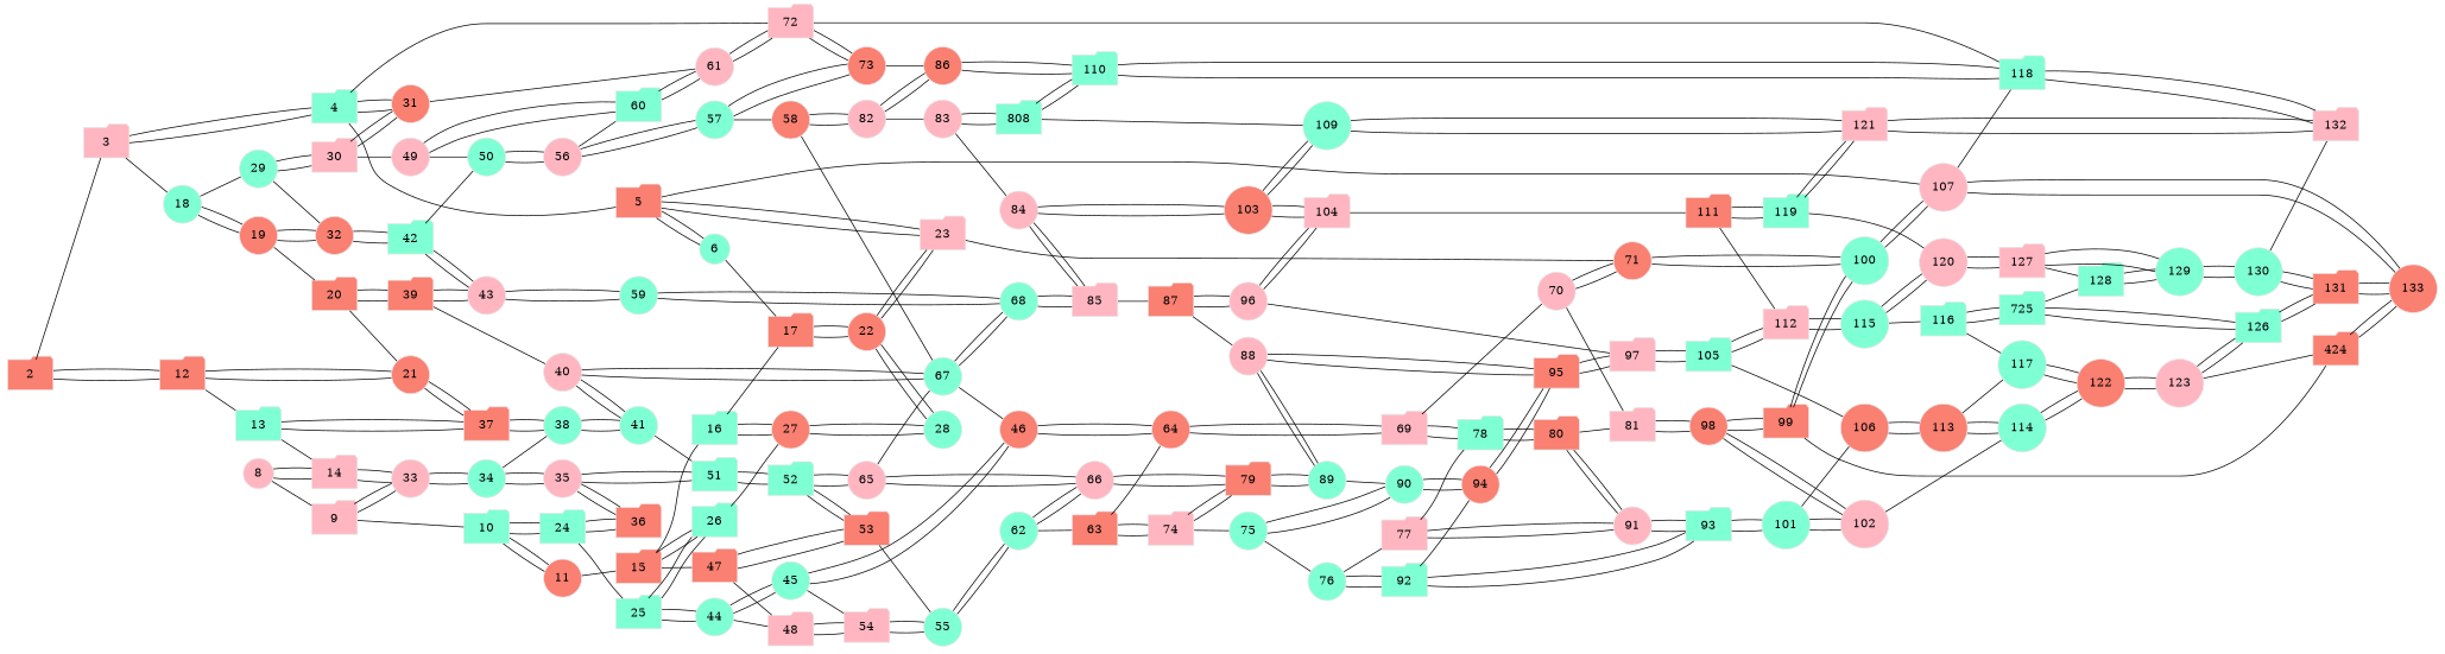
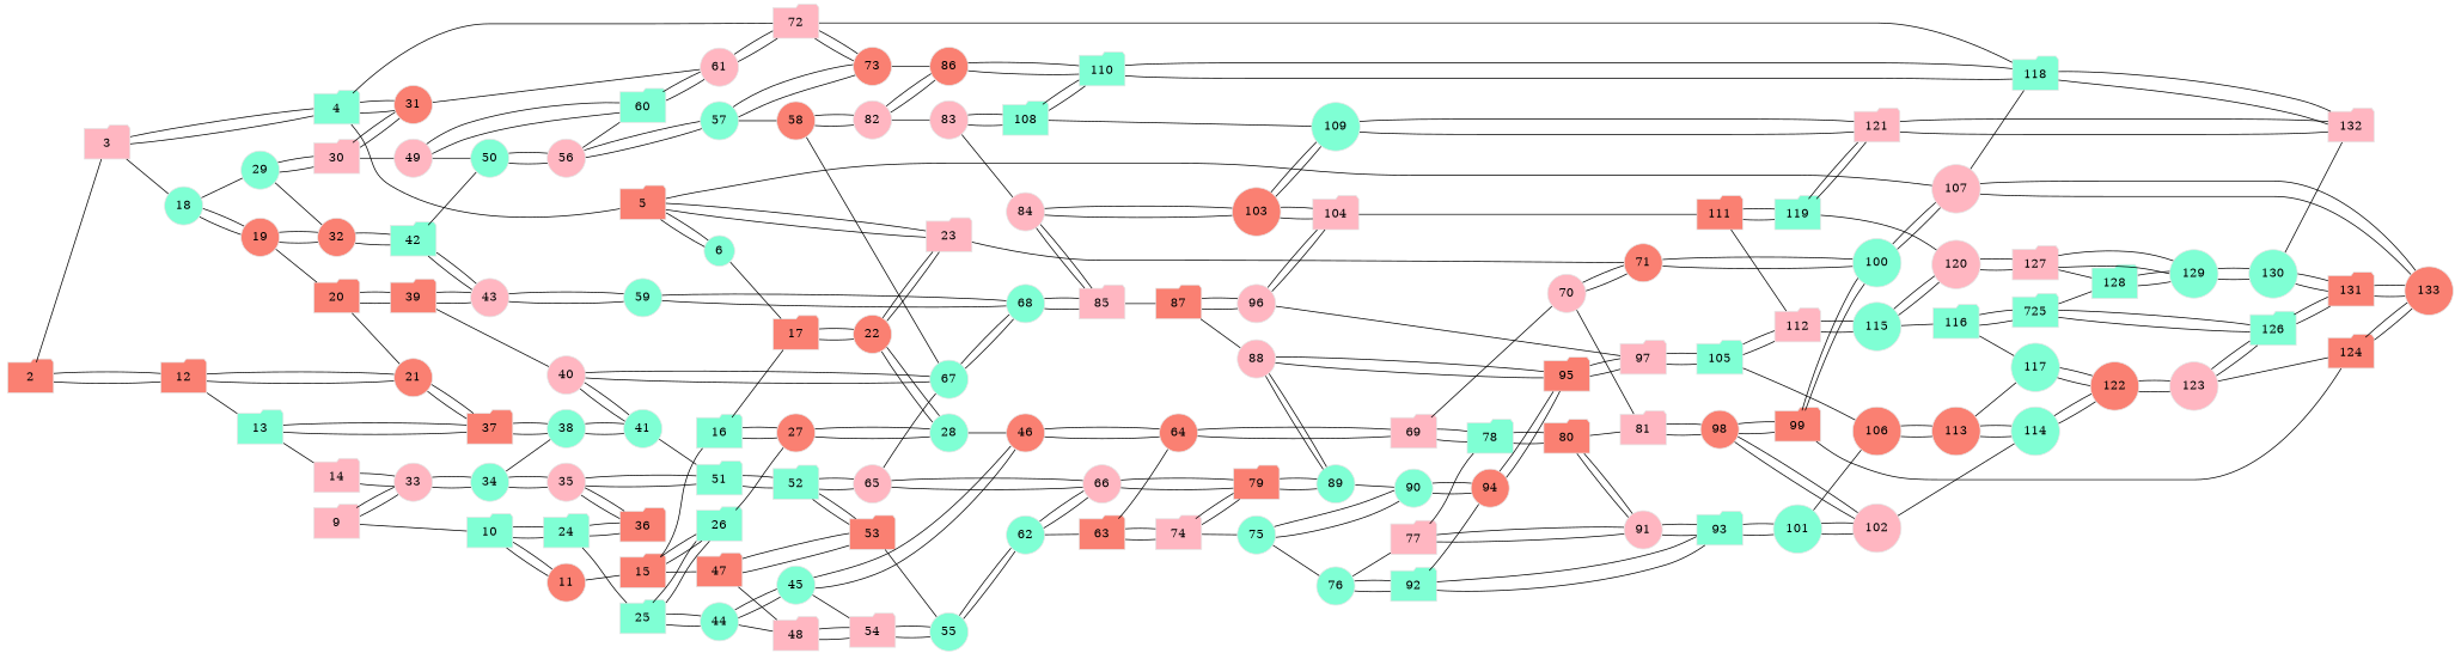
  graph {
    rankdir=LR
    node [color=gray90 fillcolor=aquamarine shape=circle style=filled]
    2 [fillcolor=salmon shape=folder]
    3 [fillcolor=lightpink shape=folder]
    12 [fillcolor=salmon shape=folder]
-   8 [fillcolor=lightpink]
    9 [fillcolor=lightpink shape=folder]
    14 [fillcolor=lightpink shape=folder]
    4 [shape=folder]
    18
    13 [shape=folder]
    21 [fillcolor=salmon]
    5 [fillcolor=salmon shape=folder]
    31 [fillcolor=salmon]
    72 [fillcolor=lightpink shape=folder]
    19 [fillcolor=salmon]
    29
    6
    23 [fillcolor=lightpink shape=folder]
    107 [fillcolor=lightpink]
    61 [fillcolor=lightpink]
    73 [fillcolor=salmon]
    118 [shape=folder]
    17 [fillcolor=salmon shape=folder]
    71 [fillcolor=salmon]
    133 [fillcolor=salmon]
    22 [fillcolor=salmon]
    11 [fillcolor=salmon]
    15 [fillcolor=salmon shape=folder]
    10 [shape=folder]
    33 [fillcolor=lightpink]
    24 [shape=folder]
    34
    25 [shape=folder]
    36 [fillcolor=salmon shape=folder]
    16 [shape=folder]
    26 [shape=folder]
    47 [fillcolor=salmon shape=folder]
    37 [fillcolor=salmon shape=folder]
    38
    27 [fillcolor=salmon]
    28
    20 [fillcolor=salmon shape=folder]
    32 [fillcolor=salmon]
    30 [fillcolor=lightpink shape=folder]
    39 [fillcolor=salmon shape=folder]
    42 [shape=folder]
    40 [fillcolor=lightpink]
    43 [fillcolor=lightpink]
    46 [fillcolor=salmon]
    100
    44
    45
    48 [fillcolor=lightpink shape=folder]
    64 [fillcolor=salmon]
    49 [fillcolor=lightpink]
    50
    60 [shape=folder]
    35 [fillcolor=lightpink]
    51 [shape=folder]
    41
    52 [shape=folder]
    53 [fillcolor=salmon shape=folder]
    67
    59
    68
    56 [fillcolor=lightpink]
    54 [fillcolor=lightpink shape=folder]
    55
    69 [fillcolor=lightpink shape=folder]
    57
    65 [fillcolor=lightpink]
    66 [fillcolor=lightpink]
    62
    63 [fillcolor=salmon shape=folder]
    58 [fillcolor=salmon]
    82 [fillcolor=lightpink]
    86 [fillcolor=salmon]
    83 [fillcolor=lightpink]
    85 [fillcolor=lightpink shape=folder]
    74 [fillcolor=lightpink shape=folder]
    79 [fillcolor=salmon shape=folder]
    75
    70 [fillcolor=lightpink]
    78 [shape=folder]
    89
    87 [fillcolor=salmon shape=folder]
    81 [fillcolor=lightpink shape=folder]
    80 [fillcolor=salmon shape=folder]
    98 [fillcolor=salmon]
    132 [fillcolor=lightpink shape=folder]
    110 [shape=folder]
    76
    90
    77 [fillcolor=lightpink shape=folder]
    92 [shape=folder]
    94 [fillcolor=salmon]
    91 [fillcolor=lightpink]
    93 [shape=folder]
    99 [fillcolor=salmon shape=folder]
    102 [fillcolor=lightpink]
    84 [fillcolor=lightpink]
-   108 [shape=folder label=808]
+   108 [shape=folder]
    103 [fillcolor=salmon]
    109
    104 [fillcolor=lightpink shape=folder]
    88 [fillcolor=lightpink]
    96 [fillcolor=lightpink]
    95 [fillcolor=salmon shape=folder]
    97 [fillcolor=lightpink shape=folder]
    101
    106 [fillcolor=salmon]
    105 [shape=folder]
    111 [fillcolor=salmon shape=folder]
    112 [fillcolor=lightpink shape=folder]
-   124 [fillcolor=salmon shape=folder label=424]
+   124 [fillcolor=salmon shape=folder]
    114
    113 [fillcolor=salmon]
    122 [fillcolor=salmon]
    121 [fillcolor=lightpink shape=folder]
    119 [shape=folder]
    115
    117
    120 [fillcolor=lightpink]
    116 [shape=folder]
    123 [fillcolor=lightpink]
    n125 [label=725 shape=folder]
    127 [fillcolor=lightpink shape=folder]
    126 [shape=folder]
    128 [shape=folder]
    129
    131 [fillcolor=salmon shape=folder]
    130
    2 -- 3
    2 -- 12
    2 -- 12
    3 -- 4
    3 -- 4
    3 -- 18
    12 -- 13
    12 -- 21
    12 -- 21
-   8 -- 9
-   8 -- 14
-   8 -- 14
    9 -- 10
    9 -- 33
    9 -- 33
    14 -- 33
    14 -- 33
    4 -- 5
    4 -- 31
    4 -- 31
    4 -- 72
    18 -- 19
    18 -- 19
    18 -- 29
    13 -- 14
    13 -- 37
    13 -- 37
    21 -- 37
    21 -- 37
    5 -- 6
    5 -- 6
    5 -- 23
    5 -- 23
    5 -- 107
    31 -- 61
    72 -- 73
    72 -- 73
    72 -- 118
    19 -- 20
    19 -- 32
    19 -- 32
    29 -- 32
    29 -- 30
    29 -- 30
    6 -- 17
    23 -- 71
    107 -- 118
    107 -- 133
    107 -- 133
    61 -- 72
    61 -- 72
    73 -- 86
    118 -- 132
    118 -- 132
    17 -- 22
    17 -- 22
    71 -- 100
    71 -- 100
    22 -- 23
    22 -- 23
    22 -- 28
    22 -- 28
    11 -- 15
    15 -- 16
    15 -- 26
    15 -- 26
    15 -- 47
    10 -- 11
    10 -- 11
    10 -- 24
    10 -- 24
    33 -- 34
    33 -- 34
    24 -- 25
    24 -- 36
    24 -- 36
    34 -- 38
    34 -- 35
    34 -- 35
    25 -- 26
    25 -- 26
    25 -- 44
    25 -- 44
    16 -- 17
    16 -- 27
    16 -- 27
    26 -- 27
    47 -- 48
    47 -- 53
    47 -- 53
    37 -- 38
    37 -- 38
    38 -- 41
    38 -- 41
    27 -- 28
    27 -- 28
-   67 -- 46
+   28 -- 46
    20 -- 21
    20 -- 39
    20 -- 39
    32 -- 42
    32 -- 42
    30 -- 31
    30 -- 31
    30 -- 49
    39 -- 40
    39 -- 43
    39 -- 43
    42 -- 43
    42 -- 43
    42 -- 50
    40 -- 41
    40 -- 41
    40 -- 67
    40 -- 67
    43 -- 59
    43 -- 59
    46 -- 64
    46 -- 64
    100 -- 107
    100 -- 107
    44 -- 45
    44 -- 45
    44 -- 48
    45 -- 46
    45 -- 46
    45 -- 54
    48 -- 54
    48 -- 54
    64 -- 69
    64 -- 69
    49 -- 50
    49 -- 60
    49 -- 60
    50 -- 56
    50 -- 56
    60 -- 61
    60 -- 61
    35 -- 36
    35 -- 36
    35 -- 51
    35 -- 51
    51 -- 52
    51 -- 52
    41 -- 51
    52 -- 53
    52 -- 53
    52 -- 65
    52 -- 65
    53 -- 55
    67 -- 68
    67 -- 68
    59 -- 68
    59 -- 68
    68 -- 85
    68 -- 85
    56 -- 60
    56 -- 57
    56 -- 57
    54 -- 55
    54 -- 55
    55 -- 62
    55 -- 62
    69 -- 70
    69 -- 78
    69 -- 78
    57 -- 73
    57 -- 73
    57 -- 58
    65 -- 67
    65 -- 66
    65 -- 66
    66 -- 79
    66 -- 79
    62 -- 66
    62 -- 66
    62 -- 63
    63 -- 64
    63 -- 74
    63 -- 74
    58 -- 67
    58 -- 82
    58 -- 82
    82 -- 86
    82 -- 86
    82 -- 83
    86 -- 110
    86 -- 110
    83 -- 84
    83 -- 108
    83 -- 108
    85 -- 87
    74 -- 79
    74 -- 79
    74 -- 75
    79 -- 89
    79 -- 89
    75 -- 76
    75 -- 90
    75 -- 90
    70 -- 71
    70 -- 71
    70 -- 81
    78 -- 80
    78 -- 80
    89 -- 90
    87 -- 88
    87 -- 96
    87 -- 96
    81 -- 98
    81 -- 98
    80 -- 81
    80 -- 91
    80 -- 91
    98 -- 99
    98 -- 99
    98 -- 102
    98 -- 102
    110 -- 118
    110 -- 118
    76 -- 77
    76 -- 92
    76 -- 92
    90 -- 94
    90 -- 94
    77 -- 78
    77 -- 91
    77 -- 91
    92 -- 94
    92 -- 93
    92 -- 93
    94 -- 95
    94 -- 95
    91 -- 93
    91 -- 93
    93 -- 101
    93 -- 101
    99 -- 100
    99 -- 100
    99 -- 124
    102 -- 114
    84 -- 85
    84 -- 85
    84 -- 103
    84 -- 103
    108 -- 110
    108 -- 110
    108 -- 109
    103 -- 109
    103 -- 109
    103 -- 104
    103 -- 104
    109 -- 121
    109 -- 121
    104 -- 111
    88 -- 89
    88 -- 89
    88 -- 95
    88 -- 95
    96 -- 104
    96 -- 104
    96 -- 97
    95 -- 97
    95 -- 97
    97 -- 105
    97 -- 105
    101 -- 102
    101 -- 102
    101 -- 106
    106 -- 113
    106 -- 113
    105 -- 106
    105 -- 112
    105 -- 112
    111 -- 112
    111 -- 119
    111 -- 119
    112 -- 115
    112 -- 115
    124 -- 133
    124 -- 133
    114 -- 122
    114 -- 122
    113 -- 114
    113 -- 114
    113 -- 117
    122 -- 123
    122 -- 123
    121 -- 132
    121 -- 132
    119 -- 121
    119 -- 121
    119 -- 120
    115 -- 120
    115 -- 120
    115 -- 116
    117 -- 122
    117 -- 122
    120 -- 127
    120 -- 127
    116 -- 117
    116 -- n125
    116 -- n125
    123 -- 124
    123 -- 126
    123 -- 126
    n125 -- 126
    n125 -- 126
    n125 -- 128
    127 -- 128
    127 -- 129
    127 -- 129
    126 -- 131
    126 -- 131
    128 -- 129
    128 -- 129
    129 -- 130
    129 -- 130
    131 -- 133
    131 -- 133
    130 -- 132
    130 -- 131
    130 -- 131
  }
